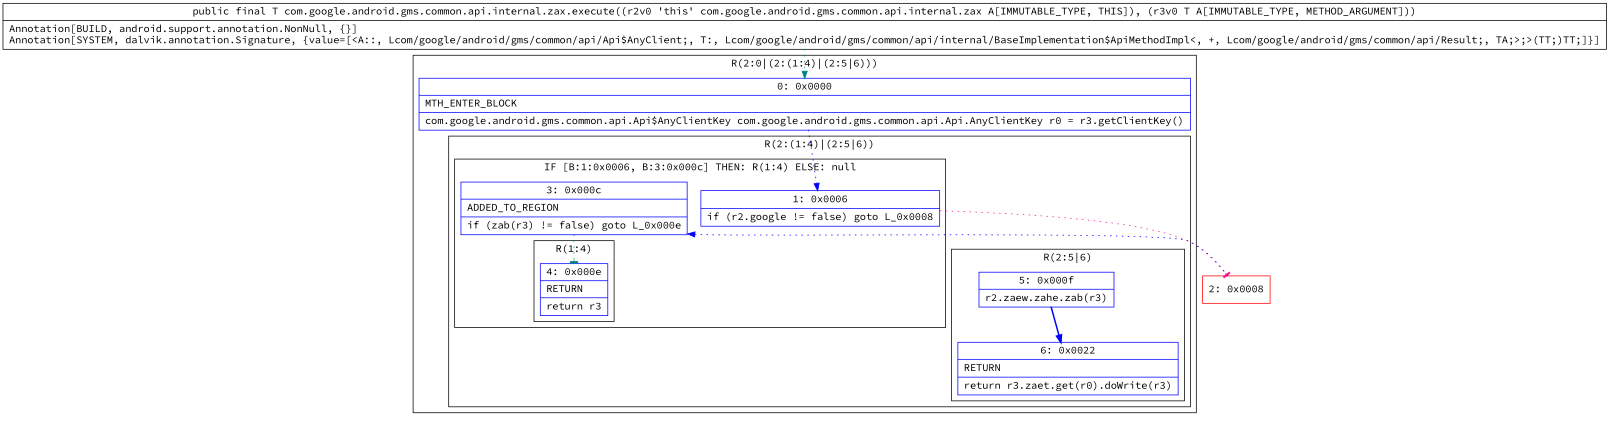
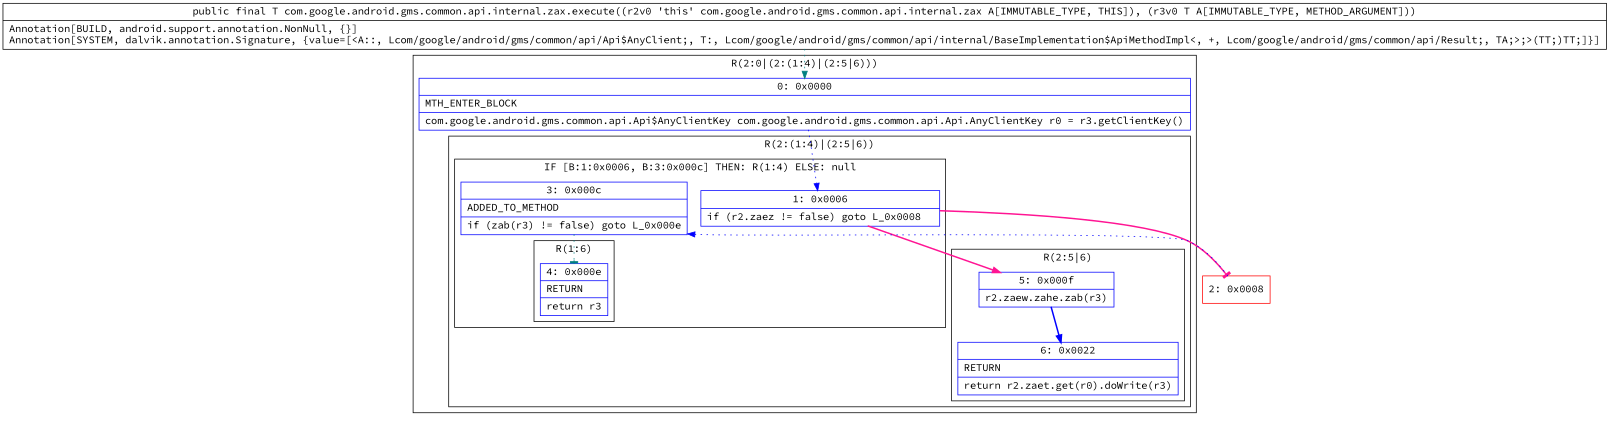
  digraph {
    fontname="Source Code Pro"
    node [color=blue fontname="Source Code Pro" shape=record]
    edge [arrowhead=normal color=blue fontname="Source Code Pro" style=dotted]
    n1 [label="{4\:\ 0x000e|RETURN\l|return r3\l}"]
-   n2 [label="{1\:\ 0x0006|if (r2.google != false) goto L_0x0008\l}"]
-   n3 [label="{3\:\ 0x000c|ADDED_TO_REGION\l|if (zab(r3) != false) goto L_0x000e\l}"]
+   n2 [label="{1\:\ 0x0006|if (r2.zaez != false) goto L_0x0008\l}"]
+   n3 [label="{3\:\ 0x000c|ADDED_TO_METHOD\l|if (zab(r3) != false) goto L_0x000e\l}"]
    n4 [label="{5\:\ 0x000f|r2.zaew.zahe.zab(r3)\l}"]
-   n5 [label="{6\:\ 0x0022|RETURN\l|return r3.zaet.get(r0).doWrite(r3)\l}"]
+   n5 [label="{6\:\ 0x0022|RETURN\l|return r2.zaet.get(r0).doWrite(r3)\l}"]
    n6 [label="{0\:\ 0x0000|MTH_ENTER_BLOCK\l|com.google.android.gms.common.api.Api$AnyClientKey com.google.android.gms.common.api.Api.AnyClientKey r0 = r3.getClientKey()\l}"]
    n7 [color=red label="{2\:\ 0x0008}"]
    n8 [label="{public final T com.google.android.gms.common.api.internal.zax.execute((r2v0 'this' com.google.android.gms.common.api.internal.zax A[IMMUTABLE_TYPE, THIS]), (r3v0 T A[IMMUTABLE_TYPE, METHOD_ARGUMENT]))  | Annotation[BUILD, android.support.annotation.NonNull, \{\}]\lAnnotation[SYSTEM, dalvik.annotation.Signature, \{value=[\<A::, Lcom\/google\/android\/gms\/common\/api\/Api$AnyClient;, T:, Lcom\/google\/android\/gms\/common\/api\/internal\/BaseImplementation$ApiMethodImpl\<, +, Lcom\/google\/android\/gms\/common\/api\/Result;, TA;\>;\>(TT;)TT;]\}]\l}" color=""]
    subgraph cluster_1 {
      label="R(2:0|(2:(1:4)|(2:5|6)))"
      n6
      subgraph cluster_2 {
        label="R(2:(1:4)|(2:5|6))"
        subgraph cluster_3 {
          label="IF [B:1:0x0006, B:3:0x000c] THEN: R(1:4) ELSE: null"
          n2
          n3
          subgraph cluster_4 {
-           label="R(1:4)"
+           label="R(1:6)"
            n1
          }
        }
        subgraph cluster_5 {
          label="R(2:5|6)"
          n4
          n5
        }
      }
    }
-   n2 -> n7 [arrowhead=tee color=deeppink]
+   n2 -> n4 [color=deeppink style=bold]
+   n2 -> n7 [arrowhead=tee color=deeppink style=bold]
    n3 -> n1 [arrowhead=tee color=teal]
    n4 -> n5 [style=bold]
    n6 -> n2
    n7 -> n3
    n8 -> n6 [color=teal]
  }
